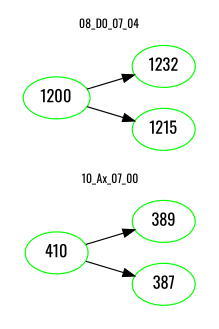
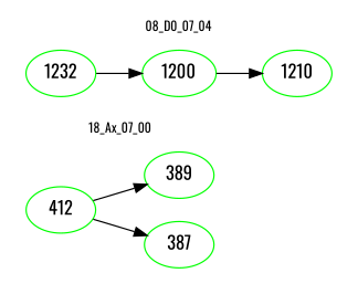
  digraph {
    fontname=Oswald
    rankdir=LR
    node [color=green fontname=Oswald]
    edge [color=black fontname=Oswald]
-   n1 [label=410]
+   n1 [label=412]
    n2 [label=387]
    n3 [label=389]
-   n4 [label=1215]
+   n4 [label=1210]
    n5 [label=1200]
    n6 [label=1232]
    subgraph cluster_1 {
      color=white
      fontsize=10
-     label="10_Ax_07_00"
+     label="18_Ax_07_00"
      n1
      n2
      n3
    }
    subgraph cluster_2 {
      color=white
      fontsize=10
      label="08_D0_07_04"
      n4
      n5
      n6
    }
    n1 -> n2
    n1 -> n3
    n5 -> n4
-   n5 -> n6
+   n6 -> n5
  }
